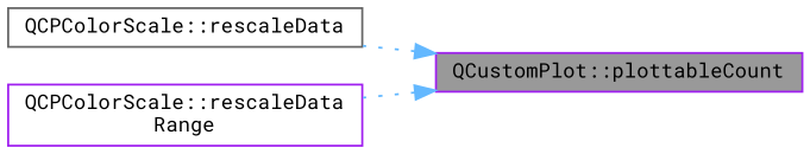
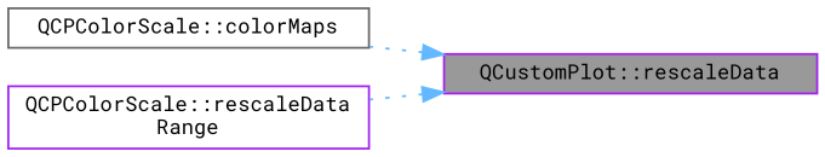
  digraph {
    fontname="Roboto Mono"
    rankdir=RL
    node [color=purple fillcolor=white fontname="Roboto Mono" fontsize=10 shape=box style=filled]
    edge [color=steelblue1 dir=back fontname="Roboto Mono" fontsize=10 labelfontname=Helvetica labelfontsize=10 style=dotted]
-   n1 [fillcolor=grey60 fontcolor=black height=0.2 label="QCustomPlot::plottableCount" width=0.4]
-   n2 [color=gray40 height=0.2 label="QCPColorScale::rescaleData" width=0.4]
+   n1 [fillcolor=grey60 fontcolor=black height=0.2 label="QCustomPlot::rescaleData" width=0.4]
+   n2 [color=gray40 height=0.2 label="QCPColorScale::colorMaps" width=0.4]
    n3 [height=0.2 label="QCPColorScale::rescaleData\lRange" width=0.4]
    n1 -> n2
    n1 -> n3
  }
